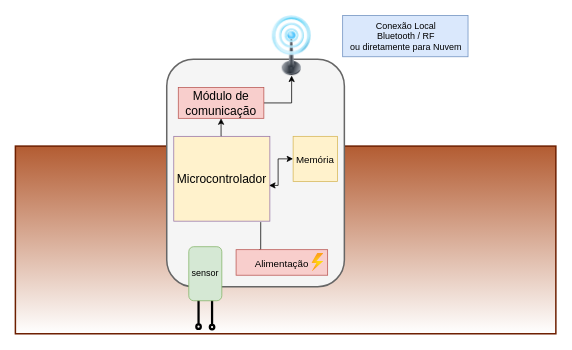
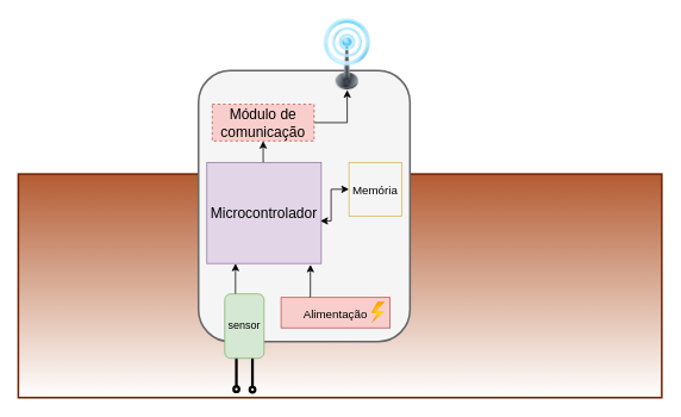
  <mxCell id="0" />
  <mxCell id="1" parent="0" />
  <mxCell id="2" value="" style="rounded=0;whiteSpace=wrap;html=1;fillColor=#B35C32;strokeColor=#6D1F00;strokeWidth=2;fontColor=#ffffff;gradientColor=#FFFFFF;" parent="1" vertex="1"><mxGeometry x="20" y="194" width="720" height="250" as="geometry" /></mxCell>
  <mxCell id="3" value="" style="endArrow=none;html=1;rounded=0;fontSize=33;fontColor=#000000;strokeWidth=3;startArrow=oval;startFill=0;" parent="1" edge="1"><mxGeometry width="50" height="50" relative="1" as="geometry"><mxPoint x="264" y="434.63" as="sourcePoint" /><mxPoint x="264" y="364.63" as="targetPoint" /></mxGeometry></mxCell>
  <mxCell id="4" value="" style="endArrow=none;html=1;rounded=0;fontSize=33;fontColor=#000000;strokeWidth=3;startArrow=oval;startFill=0;" parent="1" edge="1"><mxGeometry width="50" height="50" relative="1" as="geometry"><mxPoint x="282" y="435" as="sourcePoint" /><mxPoint x="282" y="365" as="targetPoint" /></mxGeometry></mxCell>
  <mxCell id="5" value="" style="rounded=1;whiteSpace=wrap;html=1;fontSize=33;fontColor=#333333;strokeColor=#666666;strokeWidth=2;fillColor=#f5f5f5;rotation=90;" parent="1" vertex="1"><mxGeometry x="188.5" y="111.5" width="302.88" height="236.63" as="geometry" /></mxCell>
  <mxCell id="6" value="" style="image;html=1;image=img/lib/clip_art/telecommunication/Signal_tower_on_128x128.png;fontSize=13;fontColor=#000000;strokeColor=#000000;strokeWidth=1;fillColor=default;gradientColor=#FFFFFF;" parent="1" vertex="1"><mxGeometry x="348" y="20" width="80" height="80" as="geometry" /></mxCell>
+ <mxCell id="7" style="edgeStyle=orthogonalEdgeStyle;rounded=0;orthogonalLoop=1;jettySize=auto;html=1;exitX=0.25;exitY=0;exitDx=0;exitDy=0;entryX=0.25;entryY=1;entryDx=0;entryDy=0;fontSize=16;" edge="1" parent="1" source="8" target="10"><mxGeometry relative="1" as="geometry" /></mxCell>
  <mxCell id="8" value="sensor" style="rounded=1;whiteSpace=wrap;html=1;rotation=0;fillColor=#d5e8d4;strokeColor=#82b366;" parent="1" vertex="1"><mxGeometry x="251" y="328" width="44" height="72" as="geometry" /></mxCell>
  <mxCell id="9" style="edgeStyle=orthogonalEdgeStyle;rounded=0;orthogonalLoop=1;jettySize=auto;html=1;exitX=0.5;exitY=0;exitDx=0;exitDy=0;entryX=0.5;entryY=1;entryDx=0;entryDy=0;fontSize=16;" edge="1" parent="1" source="10" target="12"><mxGeometry relative="1" as="geometry" /></mxCell>
- <mxCell id="10" value="&lt;font style=&quot;font-size: 16px;&quot;&gt;Microcontrolador&lt;/font&gt;" style="rounded=0;whiteSpace=wrap;html=1;fillColor=#fff2cc;strokeColor=#9673a6;" vertex="1" parent="1"><mxGeometry x="231" y="181" width="128" height="113" as="geometry" /></mxCell>
+ <mxCell id="10" value="&lt;font style=&quot;font-size: 16px;&quot;&gt;Microcontrolador&lt;/font&gt;" style="rounded=0;whiteSpace=wrap;html=1;fillColor=#e1d5e7;strokeColor=#9673a6;" vertex="1" parent="1"><mxGeometry x="231" y="181" width="128" height="113" as="geometry" /></mxCell>
  <mxCell id="11" style="edgeStyle=orthogonalEdgeStyle;rounded=0;orthogonalLoop=1;jettySize=auto;html=1;exitX=1;exitY=0.5;exitDx=0;exitDy=0;entryX=0.5;entryY=1;entryDx=0;entryDy=0;fontSize=16;" edge="1" parent="1" source="12" target="6"><mxGeometry relative="1" as="geometry" /></mxCell>
- <mxCell id="12" value="Módulo de comunicação" style="rounded=0;whiteSpace=wrap;html=1;fontSize=16;fillColor=#f8cecc;strokeColor=#b85450;" vertex="1" parent="1"><mxGeometry x="237" y="116" width="114" height="41" as="geometry" /></mxCell>
+ <mxCell id="12" value="Módulo de comunicação" style="rounded=0;whiteSpace=wrap;html=1;fontSize=16;fillColor=#f8cecc;strokeColor=#b85450;dashed=1;" vertex="1" parent="1"><mxGeometry x="237" y="116" width="114" height="41" as="geometry" /></mxCell>
  <mxCell id="13" style="edgeStyle=orthogonalEdgeStyle;rounded=0;orthogonalLoop=1;jettySize=auto;html=1;exitX=0;exitY=0.5;exitDx=0;exitDy=0;entryX=0.992;entryY=0.579;entryDx=0;entryDy=0;entryPerimeter=0;fontSize=13;startArrow=classic;startFill=1;" edge="1" parent="1" source="14" target="10"><mxGeometry relative="1" as="geometry" /></mxCell>
- <mxCell id="14" value="&lt;font style=&quot;font-size: 13px;&quot;&gt;Memória&lt;/font&gt;" style="rounded=0;whiteSpace=wrap;html=1;fontSize=16;fillColor=#fff2cc;strokeColor=#d6b656;" vertex="1" parent="1"><mxGeometry x="390" y="181" width="59" height="60" as="geometry" /></mxCell>
- <mxCell id="15" style="edgeStyle=orthogonalEdgeStyle;rounded=0;orthogonalLoop=1;jettySize=auto;html=1;exitX=0.25;exitY=0;exitDx=0;exitDy=0;entryX=0.905;entryY=1.011;entryDx=0;entryDy=0;entryPerimeter=0;fontSize=13;endArrow=none;" edge="1" parent="1" source="16" target="10"><mxGeometry relative="1" as="geometry" /></mxCell>
+ <mxCell id="14" value="&lt;font style=&quot;font-size: 13px;&quot;&gt;Memória&lt;/font&gt;" style="rounded=0;whiteSpace=wrap;html=1;fontSize=16;fillColor=#f5f5f5;strokeColor=#d6b656;" vertex="1" parent="1"><mxGeometry x="390" y="181" width="59" height="60" as="geometry" /></mxCell>
+ <mxCell id="15" style="edgeStyle=orthogonalEdgeStyle;rounded=0;orthogonalLoop=1;jettySize=auto;html=1;exitX=0.25;exitY=0;exitDx=0;exitDy=0;entryX=0.905;entryY=1.011;entryDx=0;entryDy=0;entryPerimeter=0;fontSize=13;" edge="1" parent="1" source="16" target="10"><mxGeometry relative="1" as="geometry" /></mxCell>
  <mxCell id="16" value="&lt;font style=&quot;font-size: 13px;&quot;&gt;Alimentação&lt;/font&gt;" style="rounded=0;whiteSpace=wrap;html=1;fontSize=16;fillColor=#f8cecc;strokeColor=#b85450;" vertex="1" parent="1"><mxGeometry x="314" y="332" width="122" height="34" as="geometry" /></mxCell>
  <mxCell id="17" value="" style="aspect=fixed;html=1;points=[];align=center;image;fontSize=12;image=img/lib/azure2/general/Power.svg;" vertex="1" parent="1"><mxGeometry x="415" y="337" width="15.53" height="24" as="geometry" /></mxCell>
- <mxCell id="18" value="Conexão Local&lt;br&gt;Bluetooth / RF&lt;br&gt;ou diretamente para Nuvem" style="text;html=1;align=center;verticalAlign=middle;resizable=0;points=[];autosize=1;strokeColor=#6c8ebf;fillColor=#dae8fc;" vertex="1" parent="1"><mxGeometry x="456" y="20" width="167" height="55" as="geometry" /></mxCell>
